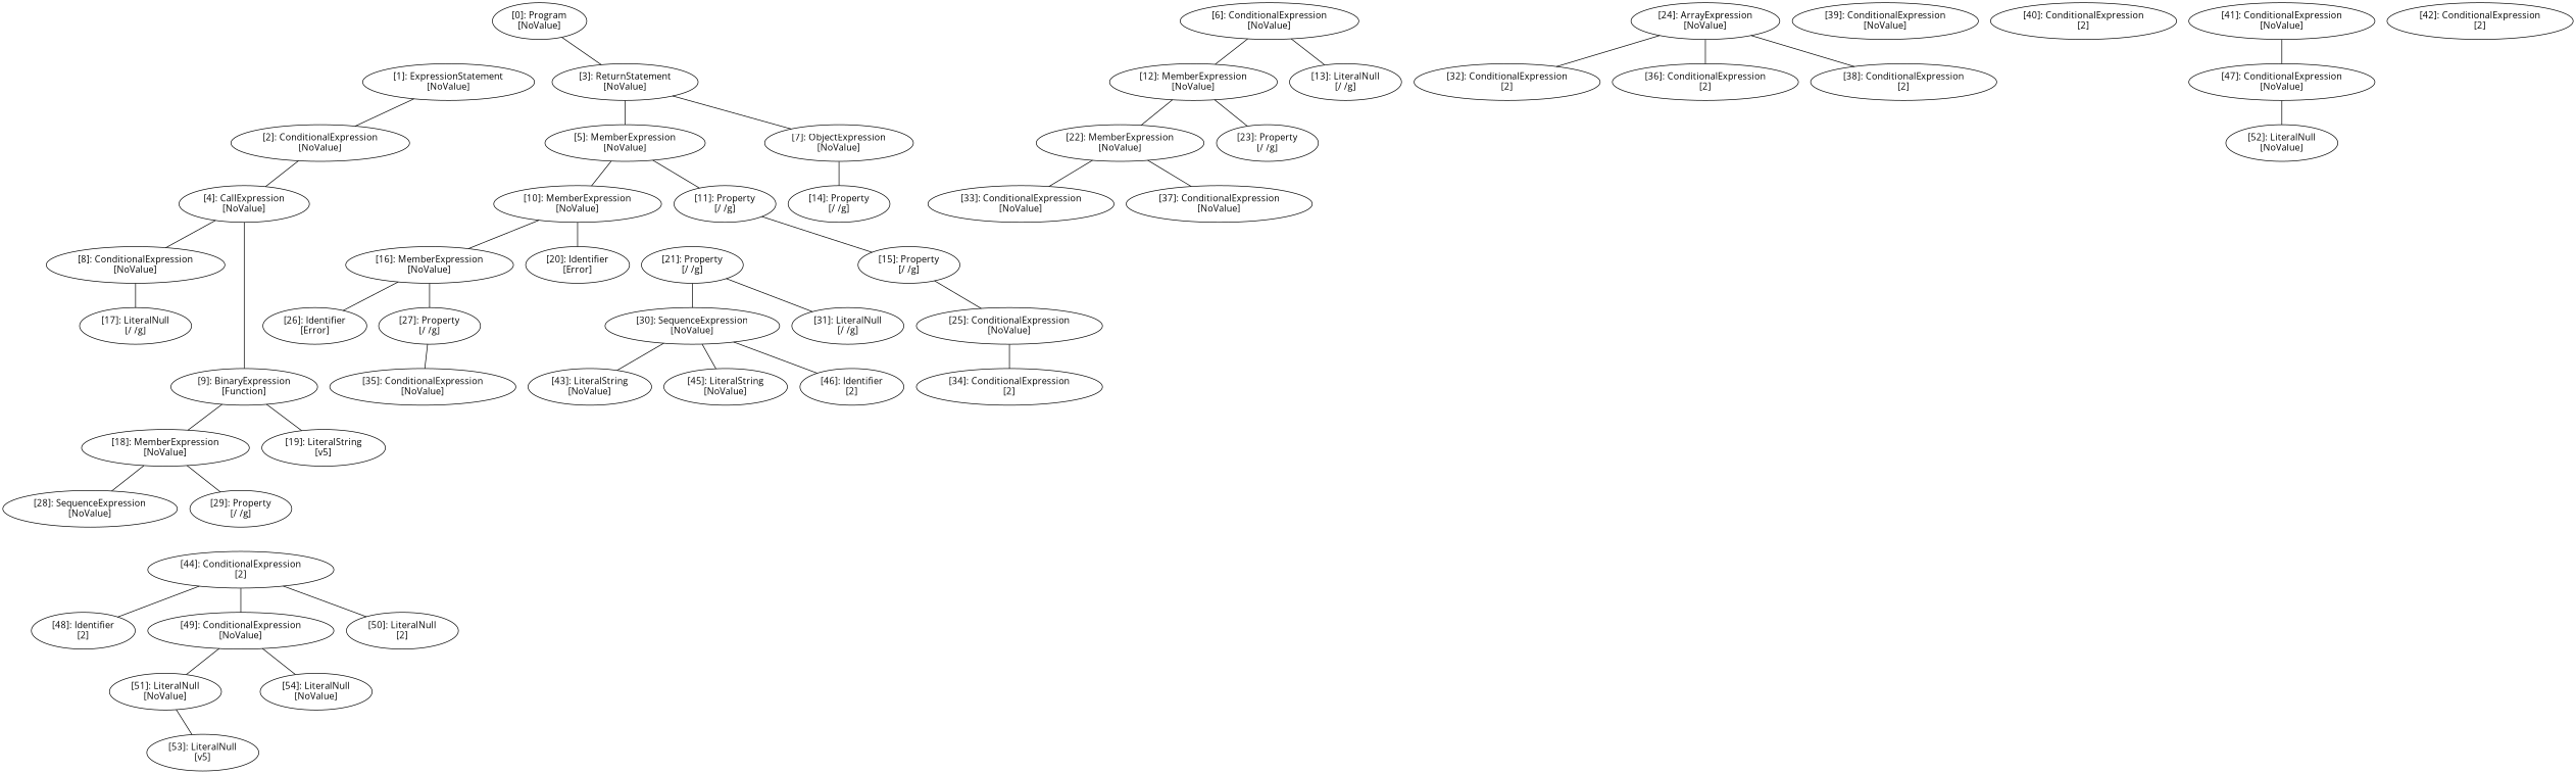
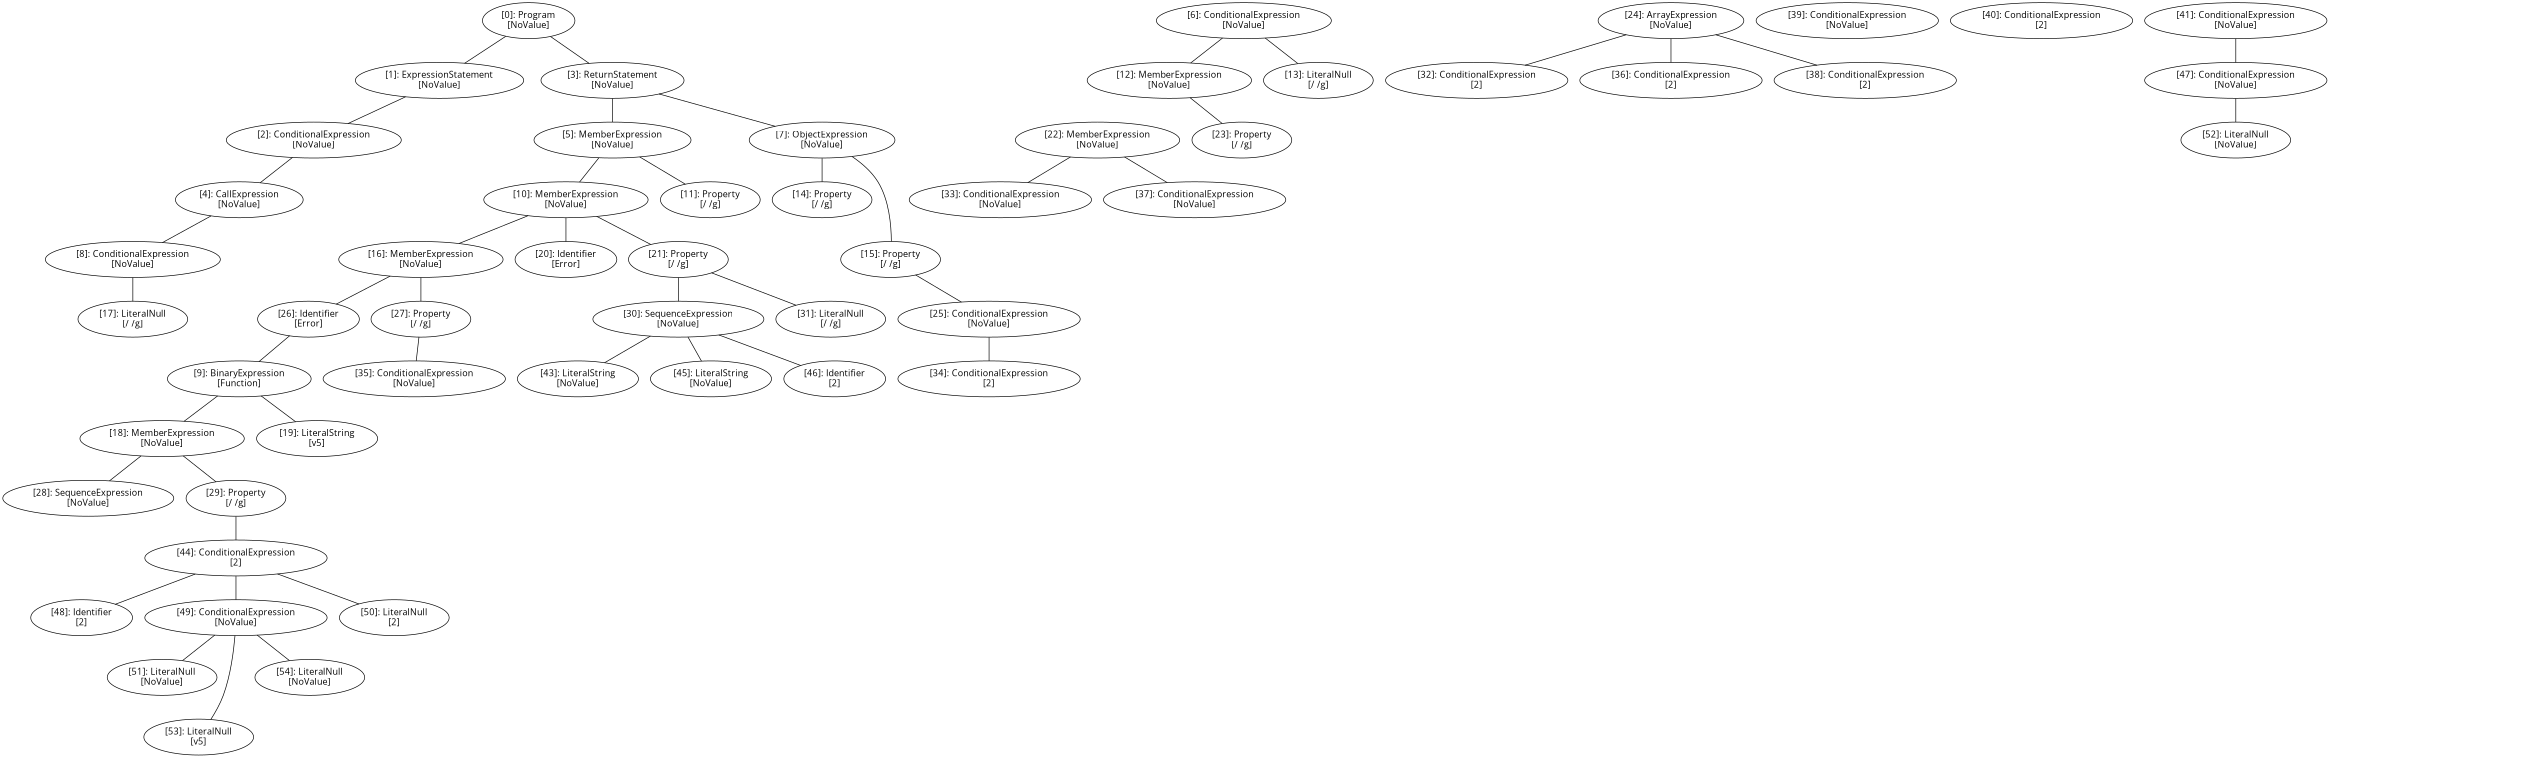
  graph {
    fontname="Open Sans"
    node [fontname="Open Sans"]
    edge [fontname="Open Sans"]
    n1 [label="[0]: Program\n[NoValue]"]
    n2 [label="[1]: ExpressionStatement\n[NoValue]"]
    n3 [label="[3]: ReturnStatement\n[NoValue]"]
    n4 [label="[2]: ConditionalExpression\n[NoValue]"]
    n5 [label="[5]: MemberExpression\n[NoValue]"]
    n6 [label="[7]: ObjectExpression\n[NoValue]"]
    n7 [label="[4]: CallExpression\n[NoValue]"]
    n8 [label="[8]: ConditionalExpression\n[NoValue]"]
    n9 [label="[9]: BinaryExpression\n[Function]"]
    n10 [label="[10]: MemberExpression\n[NoValue]"]
    n11 [label="[11]: Property\n[/ /g]"]
    n12 [label="[6]: ConditionalExpression\n[NoValue]"]
    n13 [label="[12]: MemberExpression\n[NoValue]"]
    n14 [label="[13]: LiteralNull\n[/ /g]"]
    n15 [label="[14]: Property\n[/ /g]"]
    n16 [label="[15]: Property\n[/ /g]"]
    n17 [label="[17]: LiteralNull\n[/ /g]"]
    n18 [label="[18]: MemberExpression\n[NoValue]"]
    n19 [label="[19]: LiteralString\n[v5]"]
    n20 [label="[16]: MemberExpression\n[NoValue]"]
    n21 [label="[20]: Identifier\n[Error]"]
    n22 [label="[21]: Property\n[/ /g]"]
    n23 [label="[22]: MemberExpression\n[NoValue]"]
    n24 [label="[23]: Property\n[/ /g]"]
    n25 [label="[25]: ConditionalExpression\n[NoValue]"]
    n26 [label="[28]: SequenceExpression\n[NoValue]"]
    n27 [label="[29]: Property\n[/ /g]"]
    n28 [label="[26]: Identifier\n[Error]"]
    n29 [label="[27]: Property\n[/ /g]"]
    n30 [label="[30]: SequenceExpression\n[NoValue]"]
    n31 [label="[31]: LiteralNull\n[/ /g]"]
    n32 [label="[33]: ConditionalExpression\n[NoValue]"]
    n33 [label="[37]: ConditionalExpression\n[NoValue]"]
    n34 [label="[24]: ArrayExpression\n[NoValue]"]
    n35 [label="[32]: ConditionalExpression\n[2]"]
    n36 [label="[36]: ConditionalExpression\n[2]"]
    n37 [label="[38]: ConditionalExpression\n[2]"]
    n38 [label="[34]: ConditionalExpression\n[2]"]
    n39 [label="[35]: ConditionalExpression\n[NoValue]"]
    n40 [label="[44]: ConditionalExpression\n[2]"]
    n41 [label="[43]: LiteralString\n[NoValue]"]
    n42 [label="[45]: LiteralString\n[NoValue]"]
    n43 [label="[46]: Identifier\n[2]"]
    n44 [label="[48]: Identifier\n[2]"]
    n45 [label="[49]: ConditionalExpression\n[NoValue]"]
    n46 [label="[50]: LiteralNull\n[2]"]
    n47 [label="[39]: ConditionalExpression\n[NoValue]"]
    n48 [label="[40]: ConditionalExpression\n[2]"]
    n49 [label="[41]: ConditionalExpression\n[NoValue]"]
    n50 [label="[47]: ConditionalExpression\n[NoValue]"]
    n51 [label="[52]: LiteralNull\n[NoValue]"]
-   n52 [label="[42]: ConditionalExpression\n[2]"]
    n53 [label="[51]: LiteralNull\n[NoValue]"]
    n54 [label="[53]: LiteralNull\n[v5]"]
    n55 [label="[54]: LiteralNull\n[NoValue]"]
+   n1 -- n2
    n1 -- n3
    n2 -- n4
    n3 -- n5
    n3 -- n6
    n4 -- n7
    n5 -- n10
    n5 -- n11
    n6 -- n15
-   n11 -- n16
+   n6 -- n16
    n7 -- n8
-   n7 -- n9
+   n28 -- n9
    n8 -- n17
    n9 -- n18
    n9 -- n19
    n10 -- n20
    n10 -- n21
+   n10 -- n22
    n12 -- n13
    n12 -- n14
-   n13 -- n23
    n13 -- n24
    n16 -- n25
    n18 -- n26
    n18 -- n27
    n20 -- n28
    n20 -- n29
    n22 -- n30
    n22 -- n31
    n23 -- n32
    n23 -- n33
    n25 -- n38
+   n27 -- n40
    n29 -- n39
    n30 -- n41
    n30 -- n42
    n30 -- n43
    n34 -- n35
    n34 -- n36
    n34 -- n37
    n40 -- n44
    n40 -- n45
    n40 -- n46
    n45 -- n53
-   n53 -- n54
+   n45 -- n54
    n45 -- n55
    n49 -- n50
    n50 -- n51
  }
